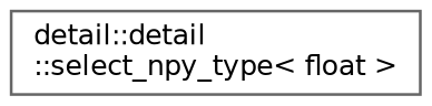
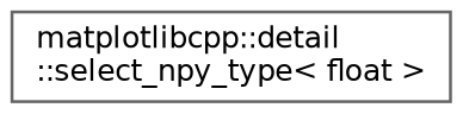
  digraph {
    rankdir=LR
-   n1 [color=grey40 fillcolor=white fontname=Helvetica fontsize=10 height=0.2 label="detail::detail\l::select_npy_type\< float \>" shape=box style=filled width=0.4]
+   n1 [color=grey40 fillcolor=white fontname=Helvetica fontsize=10 height=0.2 label="matplotlibcpp::detail\l::select_npy_type\< float \>" shape=box style=filled width=0.4]
  }
